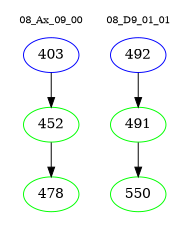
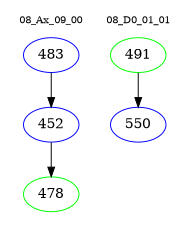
  digraph {
    node [color=blue]
    edge [color=black]
-   n1 [label=403]
-   n2 [color=green label=452]
+   n1 [label=483]
+   n2 [label=452]
    n3 [color=green label=478]
-   n4 [label=492]
    n5 [color=green label=491]
-   n6 [color=green label=550]
+   n6 [label=550]
    subgraph cluster_1 {
      color=white
      fontsize=10
      label="08_Ax_09_00"
      n1
      n2
      n3
    }
    subgraph cluster_2 {
      color=white
      fontsize=10
-     label="08_D9_01_01"
-     n4
+     label="08_D0_01_01"
      n5
      n6
    }
    n1 -> n2
    n2 -> n3
-   n4 -> n5
    n5 -> n6
  }
